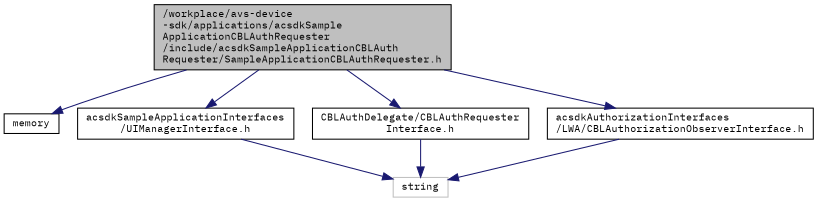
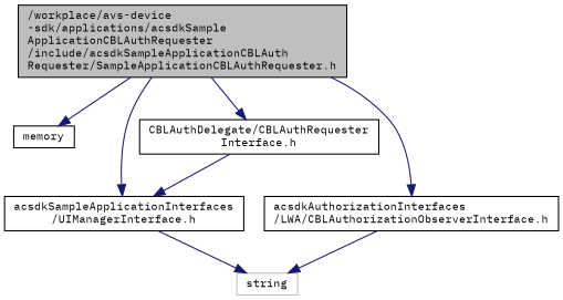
  digraph {
    fontname="IBM Plex Mono"
    node [color=black fillcolor=white fontname="IBM Plex Mono" fontsize=10 shape=record style=filled]
    edge [color=midnightblue fontname="IBM Plex Mono" fontsize=10 labelfontname=Helvetica labelfontsize=10 style=solid]
    n1 [fillcolor=grey75 fontcolor=black height=0.2 label="/workplace/avs-device\l-sdk/applications/acsdkSample\lApplicationCBLAuthRequester\l/include/acsdkSampleApplicationCBLAuth\lRequester/SampleApplicationCBLAuthRequester.h" width=0.4]
    n2 [height=0.2 label=memory width=0.4]
    n3 [height=0.2 label="acsdkSampleApplicationInterfaces\l/UIManagerInterface.h" width=0.4]
    n4 [height=0.2 label="CBLAuthDelegate/CBLAuthRequester\lInterface.h" width=0.4]
    n5 [height=0.2 label="acsdkAuthorizationInterfaces\l/LWA/CBLAuthorizationObserverInterface.h" width=0.4]
    n6 [color=grey75 height=0.2 label=string width=0.4]
    n1 -> n2
    n1 -> n3
    n1 -> n4
    n1 -> n5
    n3 -> n6
-   n4 -> n6
+   n4 -> n3
    n5 -> n6
  }
